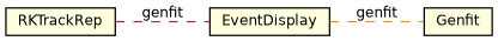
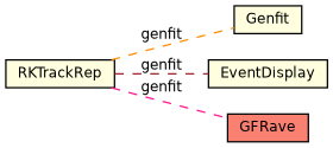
  digraph {
    rankdir=LR
    node [color=black fillcolor=lightyellow fontname=Helvetica fontsize=10 shape=box style=filled]
    edge [dir=none fontname=Helvetica fontsize=10 labelfontname=Helvetica labelfontsize=10 shape=plaintext style=dashed]
    n1 [fontcolor=black height=0.2 label=RKTrackRep width=0.4]
    n2 [height=0.2 label=Genfit width=0.4]
    n3 [height=0.2 label=EventDisplay width=0.4]
-   n3 -> n2 [color=darkorange label=genfit]
+   n4 [fillcolor=salmon height=0.2 label=GFRave width=0.4]
+   n1 -> n2 [color=darkorange label=genfit]
    n1 -> n3 [color=brown label=genfit]
+   n1 -> n4 [color=deeppink label=genfit]
  }
